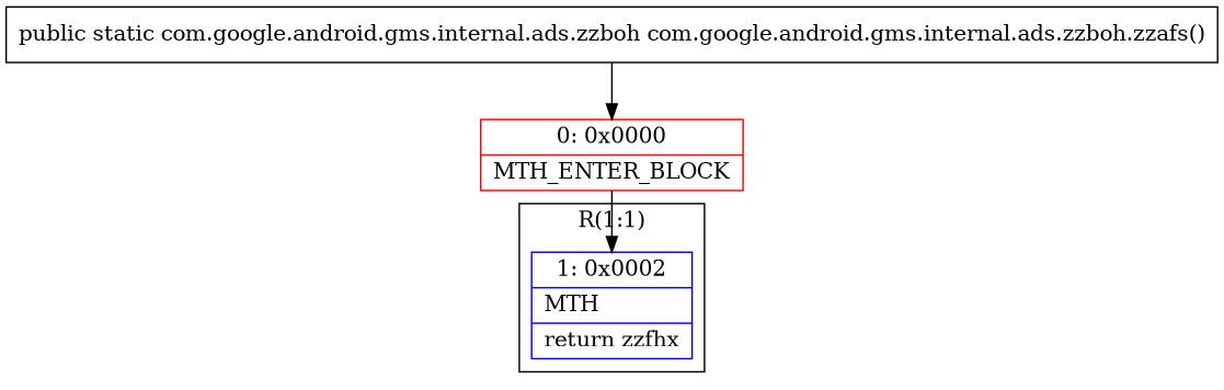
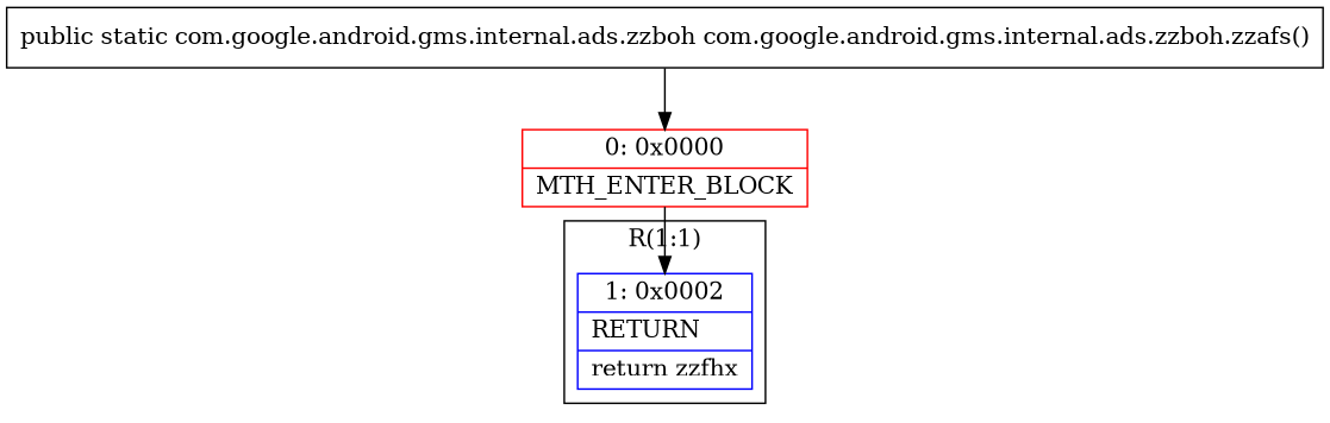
  digraph {
    node [shape=record]
-   n1 [color=blue label="{1\:\ 0x0002|MTH\l|return zzfhx\l}"]
+   n1 [color=blue label="{1\:\ 0x0002|RETURN\l|return zzfhx\l}"]
    n2 [color=red label="{0\:\ 0x0000|MTH_ENTER_BLOCK\l}"]
    n3 [label="{public static com.google.android.gms.internal.ads.zzboh com.google.android.gms.internal.ads.zzboh.zzafs() }"]
    subgraph cluster_1 {
      label="R(1:1)"
      n1
    }
    n2 -> n1
    n3 -> n2
  }
